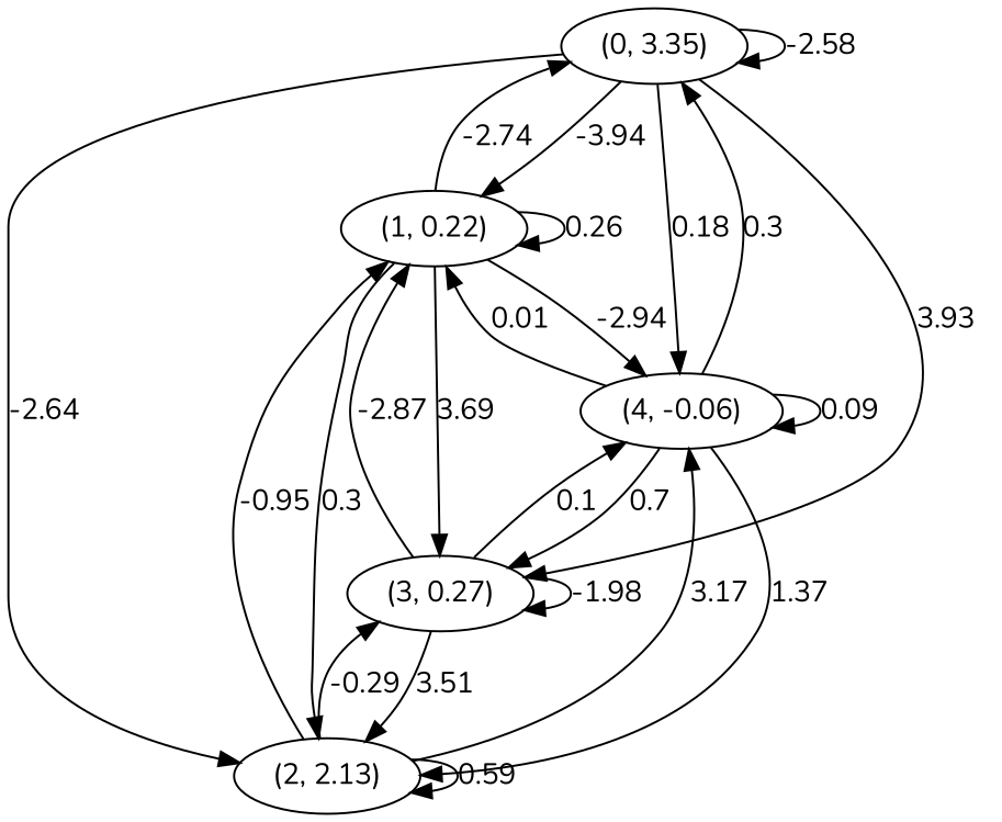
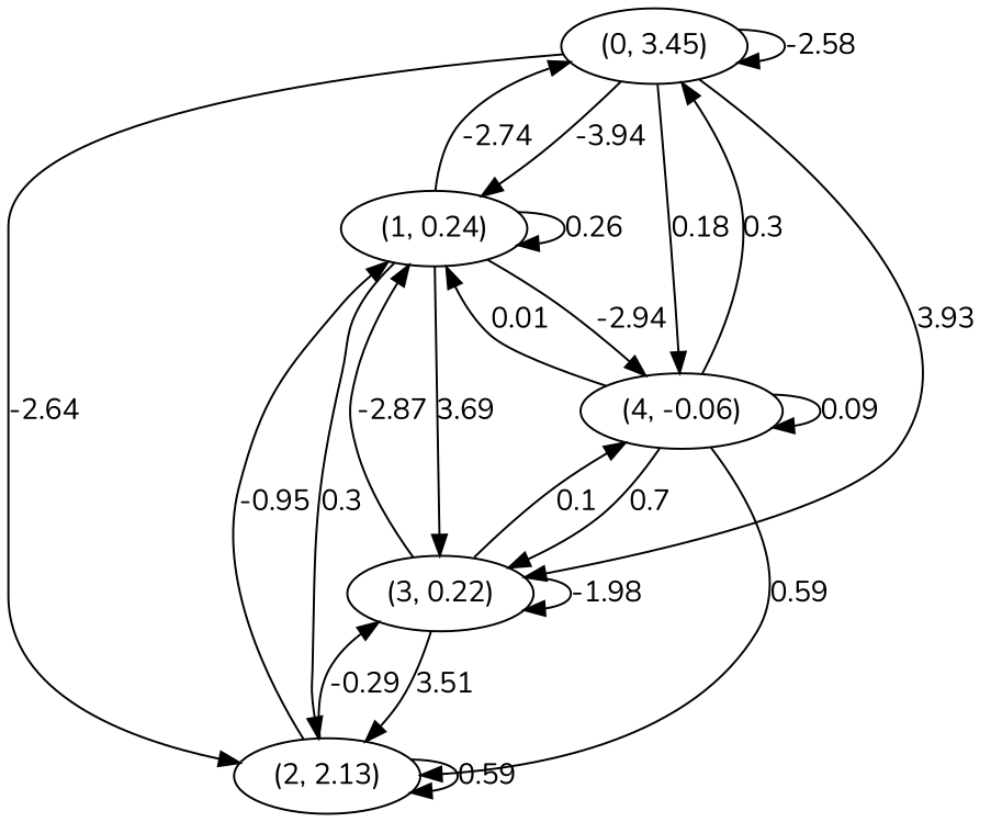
  digraph {
    fontname=Nunito
    node [fontname=Nunito]
    edge [fontname=Nunito]
-   n1 [label="(0, 3.35)"]
-   n2 [label="(1, 0.22)"]
+   n1 [label="(0, 3.45)"]
+   n2 [label="(1, 0.24)"]
    n3 [label="(2, 2.13)"]
-   n4 [label="(3, 0.27)"]
+   n4 [label="(3, 0.22)"]
    n5 [label="(4, -0.06)"]
    n1 -> n1 [label=-2.58]
    n1 -> n2 [label=-3.94]
    n1 -> n3 [label=-2.64]
    n1 -> n4 [label=3.93]
    n1 -> n5 [label=0.18]
    n2 -> n1 [label=-2.74]
    n2 -> n2 [label=0.26]
    n2 -> n3 [label=0.3]
    n2 -> n4 [label=3.69]
    n2 -> n5 [label=-2.94]
    n3 -> n2 [label=-0.95]
    n3 -> n3 [label=0.59]
    n3 -> n4 [label=-0.29]
-   n3 -> n5 [label=3.17]
    n4 -> n2 [label=-2.87]
    n4 -> n3 [label=3.51]
    n4 -> n4 [label=-1.98]
    n4 -> n5 [label=0.1]
    n5 -> n1 [label=0.3]
    n5 -> n2 [label=0.01]
-   n5 -> n3 [label=1.37]
+   n5 -> n3 [label=0.59]
    n5 -> n4 [label=0.7]
    n5 -> n5 [label=0.09]
  }
